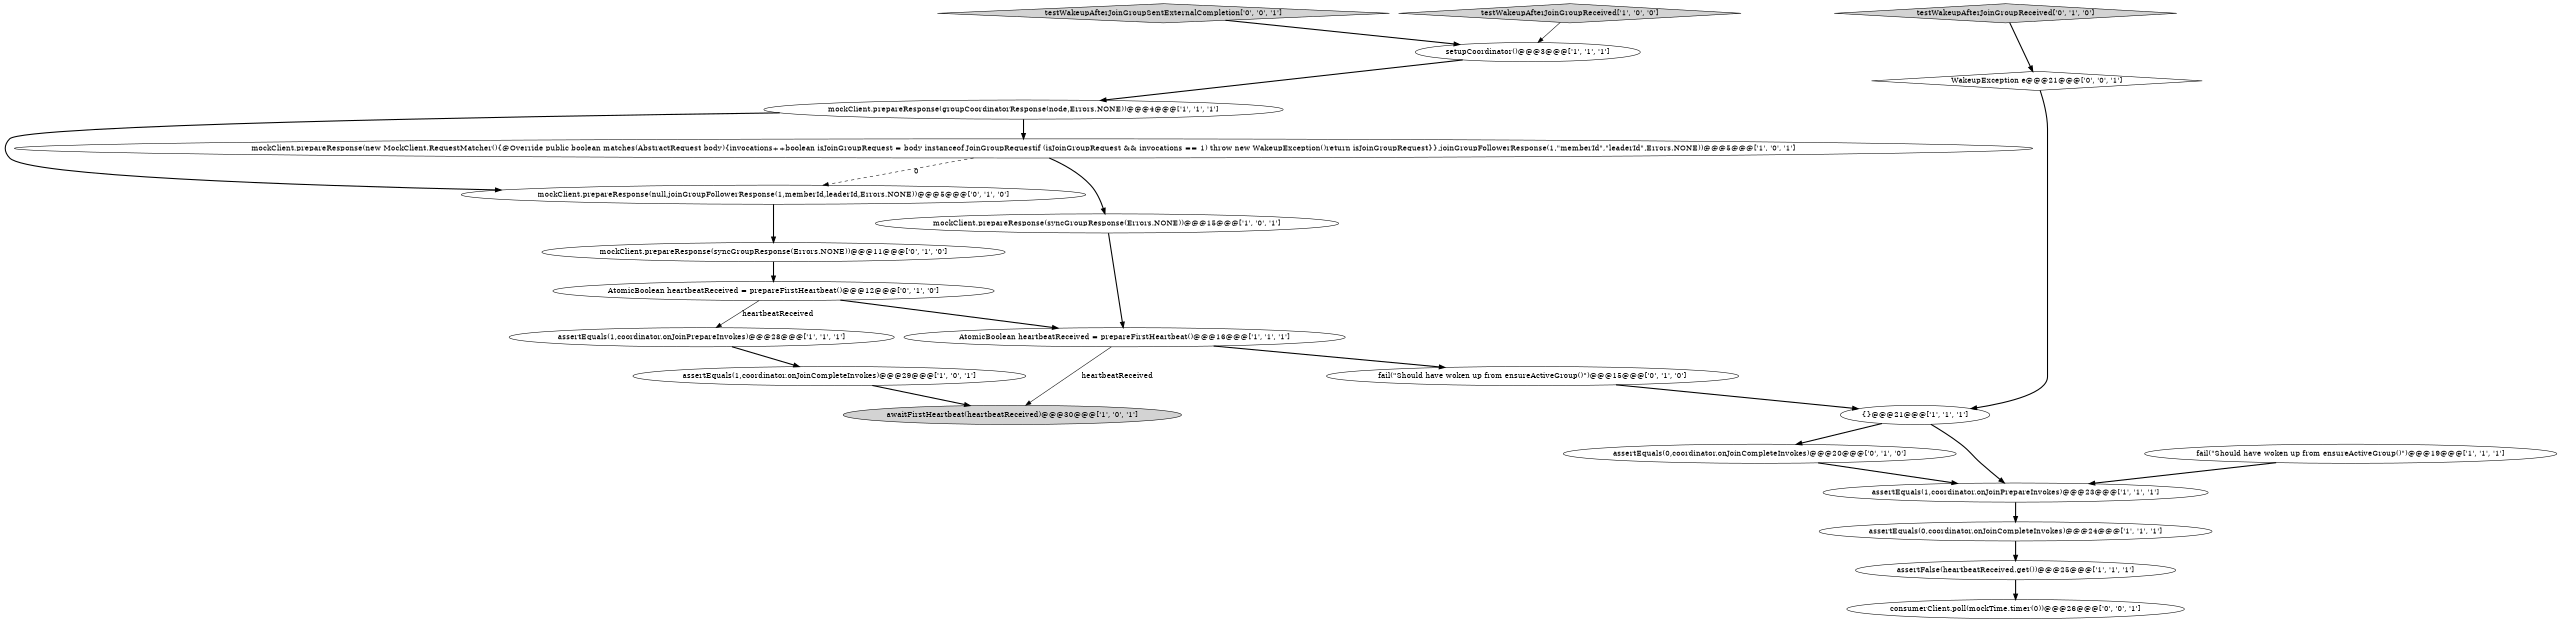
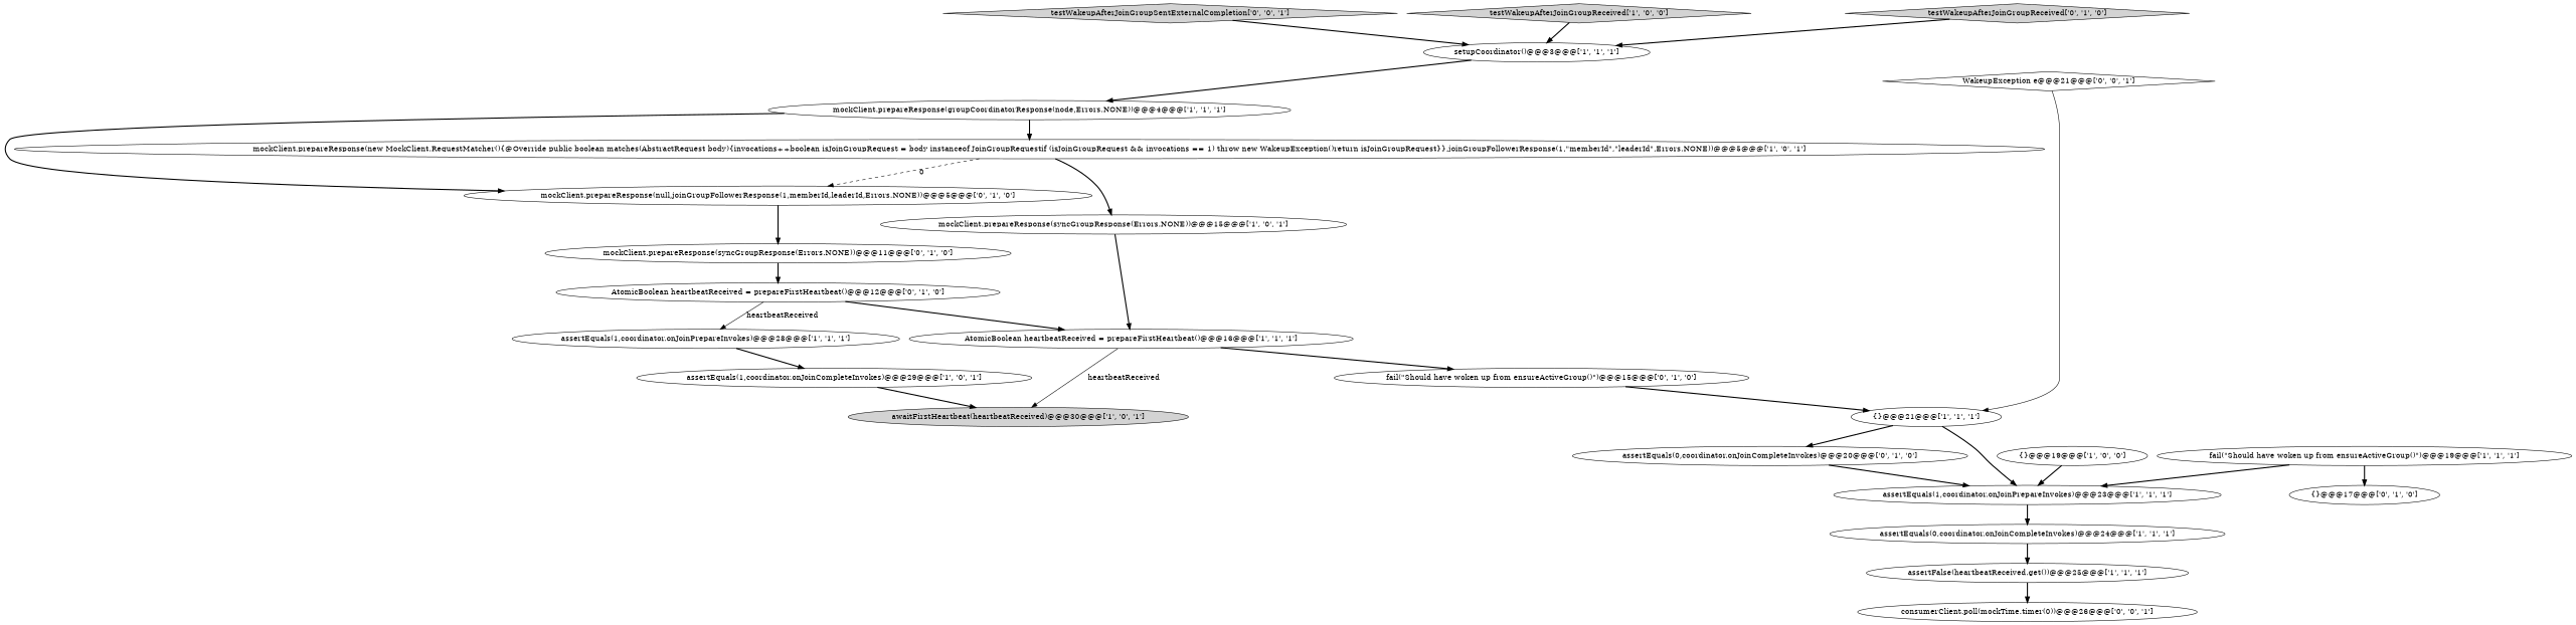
  digraph {
    node [fillcolor=white shape=ellipse style=filled]
    edge [style=bold]
    n1 [label="assertFalse(heartbeatReceived.get())@@@25@@@['1', '1', '1']"]
    n2 [label="consumerClient.poll(mockTime.timer(0))@@@26@@@['0', '0', '1']"]
    n3 [label="mockClient.prepareResponse(null,joinGroupFollowerResponse(1,memberId,leaderId,Errors.NONE))@@@5@@@['0', '1', '0']"]
    n4 [label="mockClient.prepareResponse(syncGroupResponse(Errors.NONE))@@@11@@@['0', '1', '0']"]
    n5 [label="AtomicBoolean heartbeatReceived = prepareFirstHeartbeat()@@@12@@@['0', '1', '0']"]
    n6 [label="AtomicBoolean heartbeatReceived = prepareFirstHeartbeat()@@@16@@@['1', '1', '1']"]
    n7 [label="fail(\"Should have woken up from ensureActiveGroup()\")@@@15@@@['0', '1', '0']"]
    n8 [fillcolor=lightgray label="awaitFirstHeartbeat(heartbeatReceived)@@@30@@@['1', '0', '1']"]
    n9 [label="{}@@@21@@@['1', '1', '1']"]
    n10 [label="WakeupException e@@@21@@@['0', '0', '1']" shape=diamond]
    n11 [label="assertEquals(1,coordinator.onJoinPrepareInvokes)@@@23@@@['1', '1', '1']"]
    n12 [label="assertEquals(0,coordinator.onJoinCompleteInvokes)@@@20@@@['0', '1', '0']"]
    n13 [fillcolor=lightgray label="testWakeupAfterJoinGroupReceived['1', '0', '0']" shape=diamond]
    n14 [label="setupCoordinator()@@@3@@@['1', '1', '1']"]
    n15 [label="mockClient.prepareResponse(groupCoordinatorResponse(node,Errors.NONE))@@@4@@@['1', '1', '1']"]
    n16 [label="assertEquals(0,coordinator.onJoinCompleteInvokes)@@@24@@@['1', '1', '1']"]
    n17 [label="fail(\"Should have woken up from ensureActiveGroup()\")@@@19@@@['1', '1', '1']"]
+   n18 [label="{}@@@17@@@['0', '1', '0']"]
    n19 [label="mockClient.prepareResponse(new MockClient.RequestMatcher(){@Override public boolean matches(AbstractRequest body){invocations++boolean isJoinGroupRequest = body instanceof JoinGroupRequestif (isJoinGroupRequest && invocations == 1) throw new WakeupException()return isJoinGroupRequest}},joinGroupFollowerResponse(1,\"memberId\",\"leaderId\",Errors.NONE))@@@5@@@['1', '0', '1']"]
    n20 [label="mockClient.prepareResponse(syncGroupResponse(Errors.NONE))@@@15@@@['1', '0', '1']"]
+   n21 [label="{}@@@19@@@['1', '0', '0']"]
    n22 [label="assertEquals(1,coordinator.onJoinPrepareInvokes)@@@28@@@['1', '1', '1']"]
    n23 [label="assertEquals(1,coordinator.onJoinCompleteInvokes)@@@29@@@['1', '0', '1']"]
    n24 [fillcolor=lightgray label="testWakeupAfterJoinGroupSentExternalCompletion['0', '0', '1']" shape=diamond]
    n25 [fillcolor=lightgray label="testWakeupAfterJoinGroupReceived['0', '1', '0']" shape=diamond]
    n1 -> n2
    n3 -> n4
    n4 -> n5
    n5 -> n6
    n5 -> n22 [label=heartbeatReceived style=solid]
    n6 -> n7
    n6 -> n8 [label=heartbeatReceived style=solid]
    n7 -> n9
    n9 -> n11
    n9 -> n12
-   n10 -> n9
+   n10 -> n9 [style=solid]
    n11 -> n16
    n12 -> n11
-   n13 -> n14 [style=solid]
+   n13 -> n14
    n14 -> n15
    n15 -> n3
    n15 -> n19
    n16 -> n1
    n17 -> n11
+   n17 -> n18
    n19 -> n3 [label=0 style=dashed]
    n19 -> n20
    n20 -> n6
+   n21 -> n11
    n22 -> n23
    n23 -> n8
    n24 -> n14
-   n25 -> n10
+   n25 -> n14
  }
